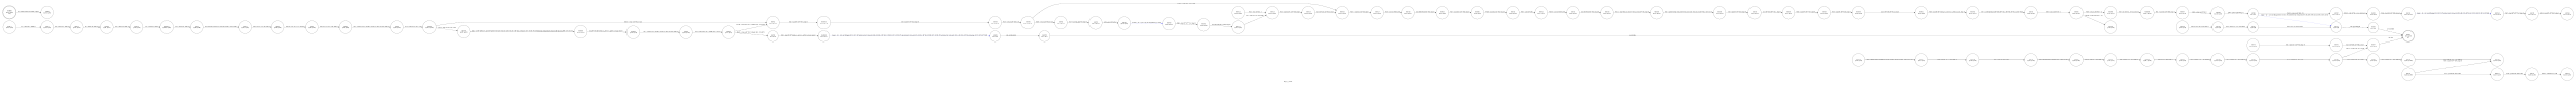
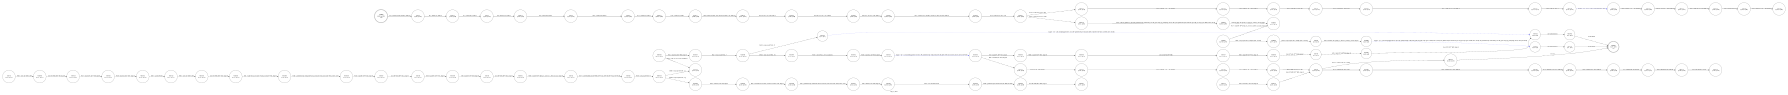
  digraph {
    fontname=Nunito
    label=rdp_in_unistr
    rankdir=LR
    node [fontname=Nunito shape=circle]
    edge [fontname=Nunito]
    n1 [label="N44667\n(rp:0, ep:0)\nexit" shape=doublecircle]
    n2 [label="N44668\n(rp:96, ep:96)\nentry" shape=doublecircle]
    n3 [label="N44670\n(rp:95, ep:95)"]
    n4 [label="N44671\n(rp:94, ep:94)"]
    n5 [label="N44672\n(rp:93, ep:93)"]
    n6 [label="N44673\n(rp:92, ep:92)"]
    n7 [label="N44674\n(rp:91, ep:91)"]
    n8 [label="N44675\n(rp:90, ep:90)"]
    n9 [label="N44676\n(rp:89, ep:89)"]
    n10 [label="N44677\n(rp:88, ep:88)"]
    n11 [label="N44679\n(rp:87, ep:87)"]
    n12 [label="N44681\n(rp:86, ep:86)"]
    n13 [label="N44683\n(rp:85, ep:85)"]
    n14 [label="N44689\n(rp:84, ep:84)"]
    n15 [label="N44690\n(rp:83, ep:83)"]
    n16 [label="N44691\n(rp:82, ep:82)"]
    n17 [label="N44779\n(rp:81, ep:81)"]
    n18 [label="N44702\n(rp:76, ep:76)"]
    n19 [label="N44693\n(rp:80, ep:80)"]
    n20 [label="N44703\n(rp:75, ep:75)"]
    n21 [label="N44694\n(rp:79, ep:79)"]
    n22 [label="N44704\n(rp:74, ep:74)"]
    n23 [label="N44695\n(rp:78, ep:78)"]
    n24 [label="N44696\n(rp:77, ep:77)"]
    n25 [label="N44780\n(rp:4, ep:4)"]
    n26 [label="N44698\n(rp:3, ep:3)"]
    n27 [label="N44699\n(rp:2, ep:2)"]
    n28 [label="N44700\n(rp:1, ep:1)"]
    n29 [label="N44705\n(rp:73, ep:73)"]
    n30 [label="N44782\n(rp:72, ep:72)"]
-   n31 [label="N44716\n(rp:63, ep:63)"]
    n32 [label="N44707\n(rp:71, ep:71)"]
    n33 [label="N44717\n(rp:62, ep:62)"]
    n34 [label="N44708\n(rp:70, ep:70)"]
    n35 [label="N44718\n(rp:61, ep:61)"]
    n36 [label="N44709\n(rp:69, ep:69)"]
    n37 [label="N44710\n(rp:68, ep:68)"]
    n38 [label="N44711\n(rp:67, ep:67)"]
    n39 [label="N44712\n(rp:66, ep:66)"]
    n40 [label="N44713\n(rp:65, ep:65)"]
    n41 [label="N44714\n(rp:64, ep:64)"]
    n42 [label="N44719\n(rp:60, ep:60)"]
    n43 [label="N44720\n(rp:59, ep:59)"]
    n44 [label="N44721\n(rp:58, ep:58)"]
    n45 [label="N44722\n(rp:57, ep:57)"]
    n46 [label="N44723\n(rp:56, ep:56)"]
    n47 [label="N44724\n(rp:55, ep:55)"]
    n48 [label="N44725\n(rp:54, ep:54)"]
    n49 [label="N44726\n(rp:53, ep:53)"]
    n50 [label="N44727\n(rp:52, ep:52)"]
    n51 [label="N44728\n(rp:51, ep:51)"]
    n52 [label="N44729\n(rp:50, ep:50)"]
    n53 [label="N44730\n(rp:49, ep:49)"]
    n54 [label="N44731\n(rp:48, ep:48)"]
    n55 [label="N44732\n(rp:47, ep:47)"]
    n56 [label="N44733\n(rp:46, ep:46)"]
    n57 [label="N44734\n(rp:45, ep:45)"]
    n58 [label="N44784\n(rp:21, ep:21)"]
    n59 [label="N44785\n(rp:44, ep:44)"]
    n60 [label="N44736\n(rp:20, ep:20)"]
+   n61 [label="N44755\n(rp:43, ep:43)"]
    n62 [label="N44737\n(rp:19, ep:19)"]
    n63 [label="N44756\n(rp:42, ep:42)"]
    n64 [label="N44738\n(rp:18, ep:18)"]
    n65 [label="N44786\n(rp:7, ep:7)"]
    n66 [label="N44787\n(rp:17, ep:17)"]
    n67 [label="N44752\n(rp:6, ep:6)"]
    n68 [label="N44742\n(rp:16, ep:16)"]
    n69 [label="N44753\n(rp:5, ep:5)"]
    n70 [label="N44743\n(rp:15, ep:15)"]
    n71 [label="N44744\n(rp:14, ep:14)"]
    n72 [label="N44745\n(rp:13, ep:13)"]
    n73 [label="N44746\n(rp:12, ep:12)"]
+   n74 [label="N44747\n(rp:11, ep:11)"]
    n75 [label="N44748\n(rp:10, ep:10)"]
    n76 [label="N44749\n(rp:9, ep:9)"]
    n77 [label="N44750\n(rp:8, ep:8)"]
    n78 [label="N44757\n(rp:41, ep:41)"]
    n79 [label="N44758\n(rp:40, ep:40)"]
    n80 [label="N44759\n(rp:39, ep:39)"]
    n81 [label="N44760\n(rp:38, ep:38)"]
    n82 [label="N44761\n(rp:37, ep:37)"]
    n83 [label="N44762\n(rp:36, ep:36)"]
    n84 [label="N44763\n(rp:35, ep:35)"]
    n85 [label="N44764\n(rp:34, ep:34)"]
    n86 [label="N44765\n(rp:33, ep:33)"]
    n87 [label="N44766\n(rp:32, ep:32)"]
    n88 [label="N44788\n(rp:31, ep:31)"]
    n89 [label="N44777\n(rp:22, ep:22)"]
    n90 [label="N44768\n(rp:30, ep:30)"]
    n91 [label="N44769\n(rp:29, ep:29)"]
    n92 [label="N44770\n(rp:28, ep:28)"]
    n93 [label="N44771\n(rp:27, ep:27)"]
    n94 [label="N44772\n(rp:26, ep:26)"]
    n95 [label="N44773\n(rp:25, ep:25)"]
    n96 [label="N44774\n(rp:24, ep:24)"]
    n97 [label="N44775\n(rp:23, ep:23)"]
    n2 -> n3 [label="%5 = alloca %struct.stream*, align 8"]
+   n3 -> n4 [label="%6 = alloca i32, align 4"]
    n4 -> n5 [label="%7 = alloca i8**, align 8"]
    n5 -> n6 [label="%8 = alloca i32*, align 8"]
    n6 -> n7 [label="%9 = alloca i64, align 8"]
    n7 -> n8 [label="%10 = alloca i64, align 8"]
    n8 -> n9 [label="%11 = alloca i8*, align 8"]
    n9 -> n10 [label="%12 = alloca i8*, align 8"]
    n10 -> n11 [label="store %struct.stream* %0, %struct.stream** %5, align 8"]
    n11 -> n12 [label="store i32 %1, i32* %6, align 4"]
    n12 -> n13 [label="store i8** %2, i8*** %7, align 8"]
    n13 -> n14 [label="store i32* %3, i32** %8, align 8"]
    n14 -> n15 [label="%13 = load i8*, i8** @rdp_in_unistr.icv_utf16_to_local, align 8"]
    n15 -> n16 [label="%14 = icmp ne i8* %13, null"]
    n16 -> n17 [label="[!(%14 = icmp ne i8* %13, null)]"]
    n16 -> n18 [label="[%14 = icmp ne i8* %13, null]"]
    n17 -> n19 [label="%16 = call i8* @libiconv_open(i8* getelementptr inbounds ([16 x i8], [16 x i8]* @g_codepage, i32 0, i32 0), i8* getelementptr inbounds ([9 x i8], [9 x i8]* @.str.1048, i32 0, i32 0))"]
    n18 -> n20 [label="%23 = load i8**, i8*** %7, align 8"]
    n19 -> n21 [label="store i8* %16, i8** @rdp_in_unistr.icv_utf16_to_local, align 8"]
    n20 -> n22 [label="%24 = load i8*, i8** %23, align 8"]
-   n21 -> n23 [label="%17 = load i8*, i8** @rdp_in_unistr.icv_utf16_to_local, align 8"]
+   n23 -> n21 [label="%17 = load i8*, i8** @rdp_in_unistr.icv_utf16_to_local, align 8"]
    n22 -> n29 [label="%25 = icmp eq i8* %24, null"]
    n23 -> n24 [label="%18 = icmp eq i8* %17, inttoptr (i64 -1 to i8*)"]
-   n24 -> n18 [label="[!(%18 = icmp eq i8* %17, inttoptr (i64 -1 to i8*))]"]
    n24 -> n25 [label="[%18 = icmp eq i8* %17, inttoptr (i64 -1 to i8*)]"]
    n25 -> n26 [label="%20 = load i8*, i8** @rdp_in_unistr.icv_utf16_to_local, align 8"]
    n26 -> n27 [color=blue label="logger --@-- call void @logger(i32 4, i32 3, i8* getelementptr inbounds ([46 x i8], [46 x i8]* @.str.1.1049, i32 0, i32 0), i8* getelementptr inbounds ([9 x i8], [9 x i8]* @.str.1048, i32 0, i32 0), i8* getelementptr inbounds ([16 x i8], [16 x i8]* @g_codepage, i32 0, i32 0), i8* %20)" style=dashed]
    n27 -> n28 [label="call void @abort()"]
    n28 -> n1 [label=unreachable]
    n29 -> n30 [label="[%25 = icmp eq i8* %24, null]"]
-   n29 -> n31 [label="[!(%25 = icmp eq i8* %24, null)]"]
    n30 -> n32 [label="%27 = load i32, i32* %6, align 4"]
-   n31 -> n33 [label="%35 = load i32, i32* %6, align 4"]
    n32 -> n34 [label="%28 = mul i32 %27, 2"]
    n33 -> n35 [label="%36 = sext i32 %35 to i64"]
    n34 -> n36 [color=blue label="xmalloc --@-- %29 = call i8* @xmalloc(i32 %28)" style=dashed]
    n35 -> n42 [label="store i64 %36, i64* %9, align 8"]
    n36 -> n37 [label="%30 = load i8**, i8*** %7, align 8"]
    n37 -> n38 [label="store i8* %29, i8** %30, align 8"]
-   n38 -> n40 [label="%31 = load i32, i32* %6, align 4"]
+   n38 -> n39 [label="%31 = load i32, i32* %6, align 4"]
    n39 -> n40 [label="%32 = mul i32 %31, 2"]
    n40 -> n41 [label="%33 = load i32*, i32** %8, align 8"]
-   n41 -> n31 [label="store i32 %32, i32* %33, align 4"]
    n42 -> n43 [label="%37 = load i32*, i32** %8, align 8"]
    n43 -> n44 [label="%38 = load i32, i32* %37, align 4"]
    n44 -> n45 [label="%39 = sub i32 %38, 1"]
    n45 -> n46 [label="%40 = zext i32 %39 to i64"]
    n46 -> n47 [label="store i64 %40, i64* %10, align 8"]
    n47 -> n48 [label="%41 = load %struct.stream*, %struct.stream** %5, align 8"]
    n48 -> n49 [label="%42 = getelementptr inbounds %struct.stream, %struct.stream* %41, i32 0, i32 0"]
    n49 -> n50 [label="%43 = load i8*, i8** %42, align 8"]
    n50 -> n51 [label="store i8* %43, i8** %11, align 8"]
    n51 -> n52 [label="%44 = load i8**, i8*** %7, align 8"]
    n52 -> n53 [label="%45 = load i8*, i8** %44, align 8"]
    n53 -> n54 [label="store i8* %45, i8** %12, align 8"]
    n54 -> n55 [label="%46 = load i8*, i8** @rdp_in_unistr.icv_utf16_to_local, align 8"]
    n55 -> n56 [label="%47 = call i64 @libiconv(i8* %46, i8** %11, i64* %9, i8** %12, i64* %10)"]
    n56 -> n57 [label="%48 = icmp eq i64 %47, -1"]
    n57 -> n58 [label="[%48 = icmp eq i64 %47, -1]"]
    n57 -> n59 [label="[!(%48 = icmp eq i64 %47, -1)]"]
-   n58 -> n60 [label="%50 = call i32* @__errno_location()"]
+   n60 -> n58 [label="%50 = call i32* @__errno_location()"]
+   n59 -> n61 [label="%63 = load i32, i32* %6, align 4"]
    n60 -> n62 [label="%51 = load i32, i32* %50, align 4"]
+   n61 -> n63 [label="%64 = load %struct.stream*, %struct.stream** %5, align 8"]
    n62 -> n64 [label="%52 = icmp eq i32 %51, 7"]
    n63 -> n78 [label="%65 = getelementptr inbounds %struct.stream, %struct.stream* %64, i32 0, i32 0"]
    n64 -> n65 [label="[%52 = icmp eq i32 %51, 7]"]
-   n65 -> n66 [label="[!(%52 = icmp eq i32 %51, 7)]"]
+   n64 -> n66 [label="[!(%52 = icmp eq i32 %51, 7)]"]
    n65 -> n67 [color=blue label="logger --@-- call void @logger(i32 4, i32 2, i8* getelementptr inbounds ([69 x i8], [69 x i8]* @.str.2.1050, i32 0, i32 0))" style=dashed]
    n66 -> n68 [label="%55 = call i32* @__errno_location()"]
    n67 -> n69 [label="call void @abort()"]
    n68 -> n70 [label="%56 = load i32, i32* %55, align 4"]
    n69 -> n1 [label=unreachable]
    n70 -> n71 [color=blue label="logger --@-- call void @logger(i32 4, i32 2, i8* getelementptr inbounds ([38 x i8], [38 x i8]* @.str.3.1051, i32 0, i32 0), i32 %56)" style=dashed]
    n71 -> n72 [label="%57 = load i8**, i8*** %7, align 8"]
    n72 -> n73 [label="%58 = load i8*, i8** %57, align 8"]
+   n73 -> n74 [label="call void @free(i8* %58)"]
+   n74 -> n75 [label="%59 = load i8**, i8*** %7, align 8"]
    n75 -> n76 [label="store i8* null, i8** %59, align 8"]
    n76 -> n77 [label="%60 = load i32*, i32** %8, align 8"]
    n77 -> n67 [label="store i32 0, i32* %60, align 4"]
    n78 -> n79 [label="%66 = load i8*, i8** %65, align 8"]
    n79 -> n80 [label="%67 = sext i32 %63 to i64"]
    n80 -> n81 [label="%68 = getelementptr inbounds i8, i8* %66, i64 %67"]
    n81 -> n82 [label="store i8* %68, i8** %65, align 8"]
-   n82 -> n83 [label="%69 = load i8*, i8** %12, align 8"]
+   n71 -> n83 [label="%69 = load i8*, i8** %12, align 8"]
    n83 -> n84 [label="store i8 0, i8* %69, align 1"]
    n84 -> n85 [label="%70 = load i8**, i8*** %7, align 8"]
    n85 -> n86 [label="%71 = load i8*, i8** %70, align 8"]
    n86 -> n87 [label="%72 = icmp ne i8* %71, null"]
    n87 -> n88 [label="[%72 = icmp ne i8* %71, null]"]
    n87 -> n89 [label="[!(%72 = icmp ne i8* %71, null)]"]
    n88 -> n90 [label="%74 = load i8*, i8** %12, align 8"]
    n89 -> n1 [label="ret void"]
    n90 -> n91 [label="%75 = load i8**, i8*** %7, align 8"]
-   n92 -> n91 [label="%76 = load i8*, i8** %75, align 8"]
+   n91 -> n92 [label="%76 = load i8*, i8** %75, align 8"]
    n92 -> n93 [label="%77 = ptrtoint i8* %74 to i64"]
    n93 -> n94 [label="%78 = ptrtoint i8* %76 to i64"]
    n94 -> n95 [label="%79 = sub i64 %77, %78"]
    n96 -> n97 [label="%81 = load i32*, i32** %8, align 8"]
-   n97 -> n89 [label="store i32 %80, i32* %81, align 4"]
+   n97 -> n87 [label="store i32 %80, i32* %81, align 4"]
  }
